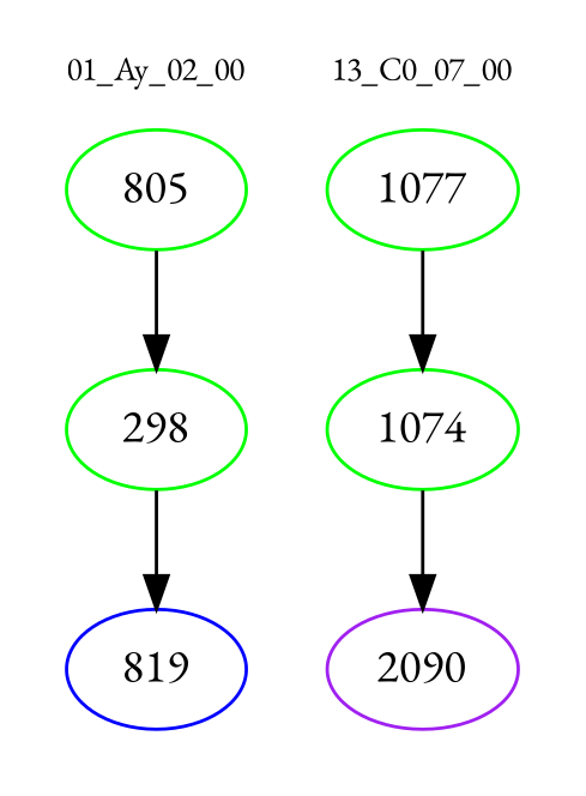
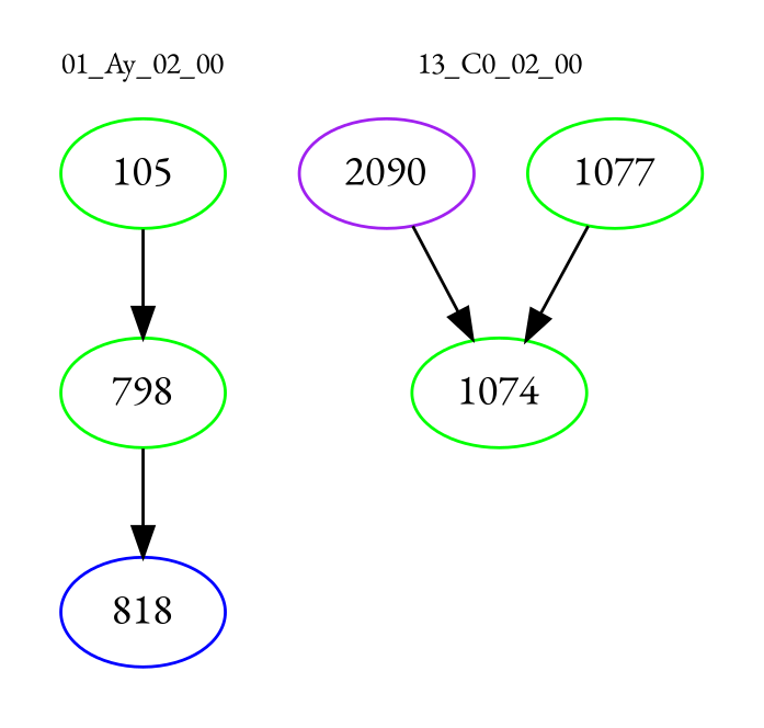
  digraph {
    fontname="EB Garamond"
    node [color=green fontname="EB Garamond"]
    edge [color=black fontname="EB Garamond"]
-   n1 [label=805]
-   n2 [label=298]
-   n3 [color=blue label=819]
+   n1 [label=105]
+   n2 [label=798]
+   n3 [color=blue label=818]
    n4 [label=1077]
    n5 [label=1074]
    n6 [color=purple label=2090]
    subgraph cluster_1 {
      color=white
      fontsize=10
      label="01_Ay_02_00"
      n1
      n2
      n3
    }
    subgraph cluster_2 {
      color=white
      fontsize=10
-     label="13_C0_07_00"
+     label="13_C0_02_00"
      n4
      n5
      n6
    }
    n1 -> n2
    n2 -> n3
    n4 -> n5
-   n5 -> n6
+   n6 -> n5
  }
